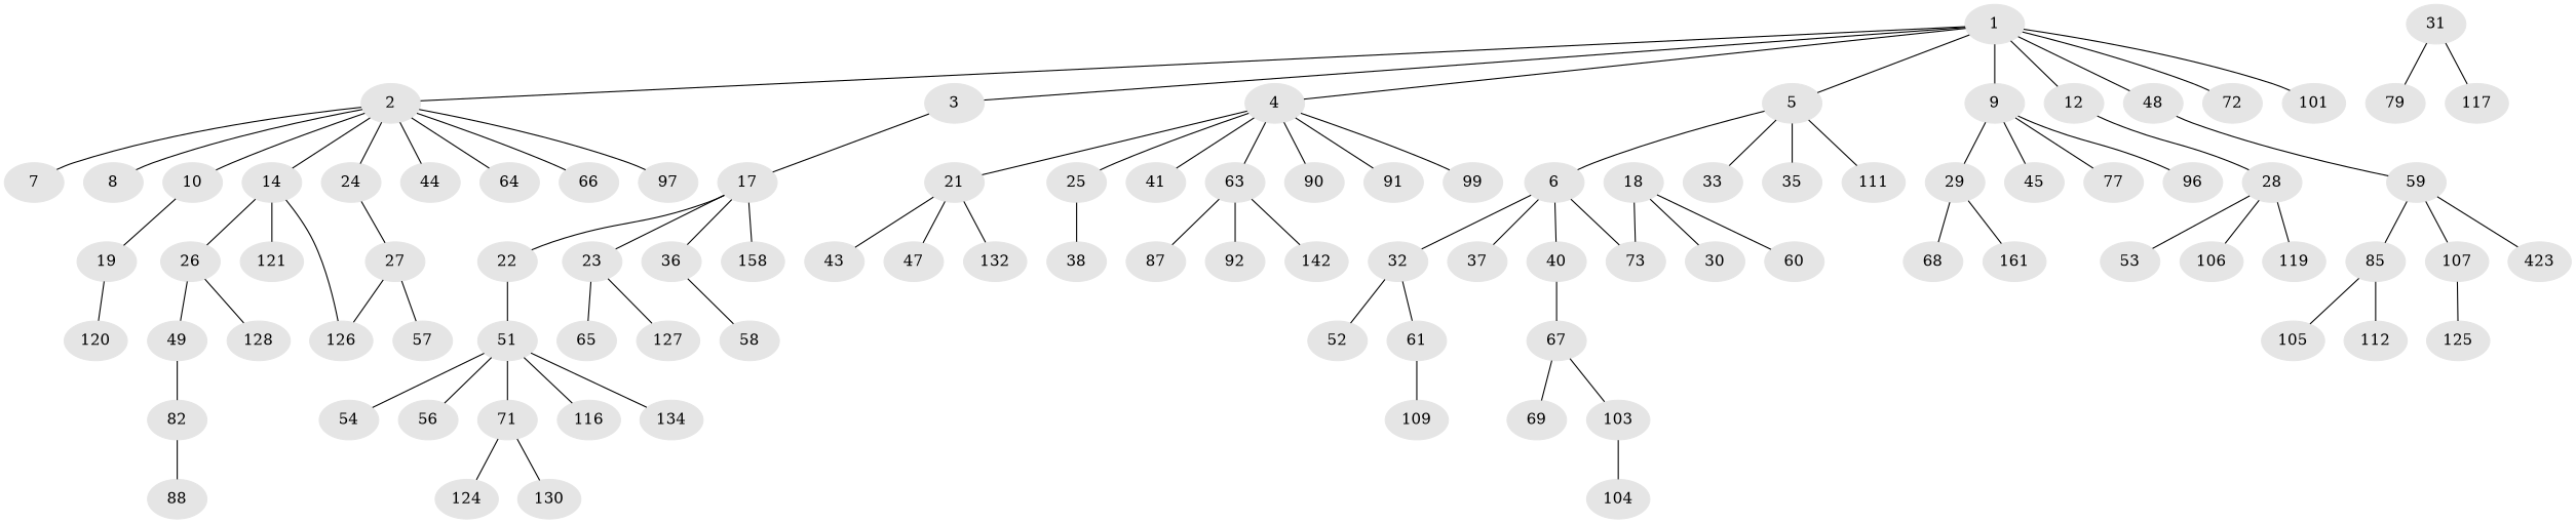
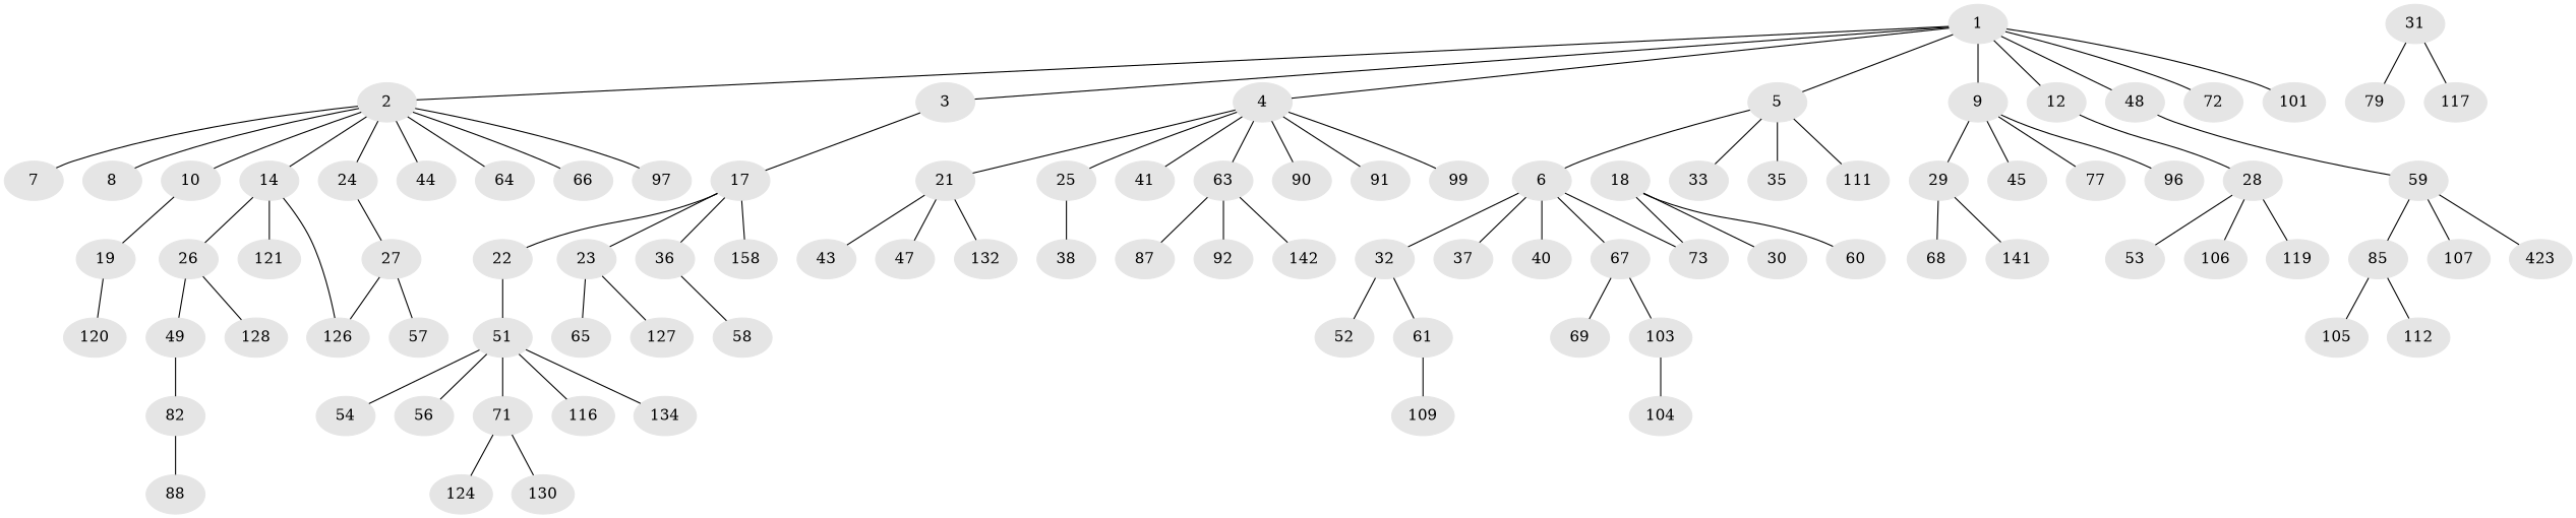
  graph {
    node [color=gray90 style=filled]
    1 [super="+76"]
    2 [super="+20"]
    3 [super="+15"]
    4 [super="+50"]
    5 [super="+13"]
    9 [super="+11"]
    12 [super="+42"]
    48
    72 [super="+138"]
    101
    7
    8 [super="+70"]
    10 [super="+16"]
    14 [super="+80"]
    24 [super="+108"]
    44 [super="+136"]
    64
    66
    97 [super="+98"]
    17 [super="+115"]
    21 [super="+46"]
    25 [super="+129"]
    41 [super="+83"]
    63
    90
    91
    99
    6 [super="+39"]
    33
    35
    111
    29 [super="+135"]
    45 [super="+114"]
    77
    96 [super="+143"]
    28 [super="+110"]
    59 [super="+144"]
    19 [super="+139"]
    26 [super="+34"]
    121
    126
    27
    22
    23 [super="+75"]
    36
    n46 [label=158]
    43 [super="+100"]
    47 [super="+93"]
    132
    38
    87
    92
    142
    32 [super="+55"]
    37 [super="+95"]
    40 [super="+102"]
    73 [super="+122"]
    18 [super="+58"]
    30
    60
    52
    61 [super="+84"]
    67
    68 [super="+140"]
-   141 [label=161]
+   141
    120
    53
    106
    119
    49 [super="+74"]
    128
    51 [super="+62"]
    65 [super="+89"]
    127
    n75 [label=58 super="+81"]
    54
    56
    71
    116
    134
    57
    82 [super="+86"]
    31 [super="+94"]
    79
    117
    109
    69
    103 [super="+131"]
    85
    107
    n91 [label=423]
    88
    124
    130
    105 [super="+137"]
    112 [super="+113"]
-   125 [super="+133"]
    104
    1 -- 2
    1 -- 3
    1 -- 4
    1 -- 5
    1 -- 9
    1 -- 12
    1 -- 48
    1 -- 72
    1 -- 101
    2 -- 7
    2 -- 8
    2 -- 10
    2 -- 14
    2 -- 24
    2 -- 44
    2 -- 64
    2 -- 66
    2 -- 97
    3 -- 17
    4 -- 21
    4 -- 25
    4 -- 41
    4 -- 63
    4 -- 90
    4 -- 91
    4 -- 99
    5 -- 6
    5 -- 33
    5 -- 35
    5 -- 111
    9 -- 29
    9 -- 45
    9 -- 77
    9 -- 96
    12 -- 28
    48 -- 59
    10 -- 19
    14 -- 26
    14 -- 121
    14 -- 126
    24 -- 27
    17 -- 22
    17 -- 23
    17 -- 36
    17 -- n46
    21 -- 43
    21 -- 47
    21 -- 132
    25 -- 38
    63 -- 87
    63 -- 92
    63 -- 142
    6 -- 32
    6 -- 37
    6 -- 40
    6 -- 73
    29 -- 68
    29 -- 141
    28 -- 53
    28 -- 106
    28 -- 119
    59 -- 85
    59 -- 107
    59 -- n91
    19 -- 120
    26 -- 49
    26 -- 128
    27 -- 126
    27 -- 57
    22 -- 51
    23 -- 65
    23 -- 127
    36 -- n75
    32 -- 52
    32 -- 61
-   40 -- 67
+   6 -- 67
    18 -- 73
    18 -- 30
    18 -- 60
    61 -- 109
    67 -- 69
    67 -- 103
    49 -- 82
    51 -- 54
    51 -- 56
    51 -- 71
    51 -- 116
    51 -- 134
    71 -- 124
    71 -- 130
    82 -- 88
    31 -- 79
    31 -- 117
    103 -- 104
    85 -- 105
    85 -- 112
-   107 -- 125
  }
